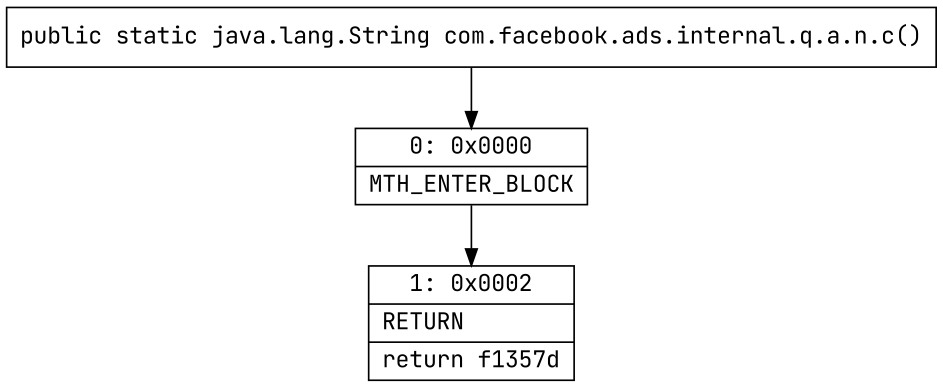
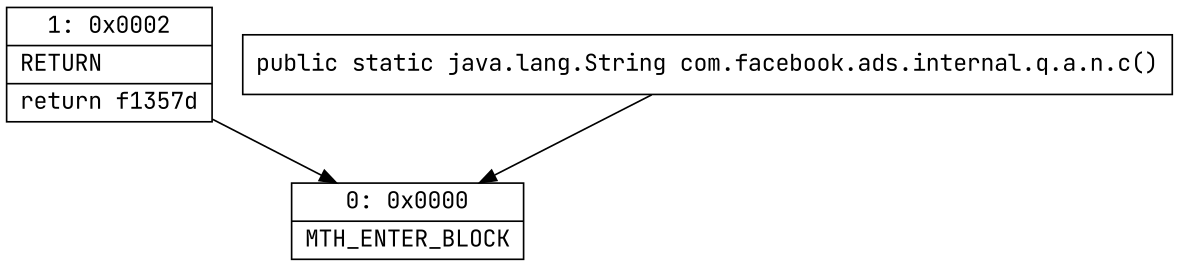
  digraph {
    fontname="JetBrains Mono"
    node [shape=record fontname="JetBrains Mono"]
    edge [fontname="JetBrains Mono"]
    n1 [label="{0\:\ 0x0000|MTH_ENTER_BLOCK\l}"]
    n2 [label="{1\:\ 0x0002|RETURN\l|return f1357d\l}"]
    n3 [label="{public static java.lang.String com.facebook.ads.internal.q.a.n.c() }"]
-   n1 -> n2
+   n2 -> n1
    n3 -> n1
  }
